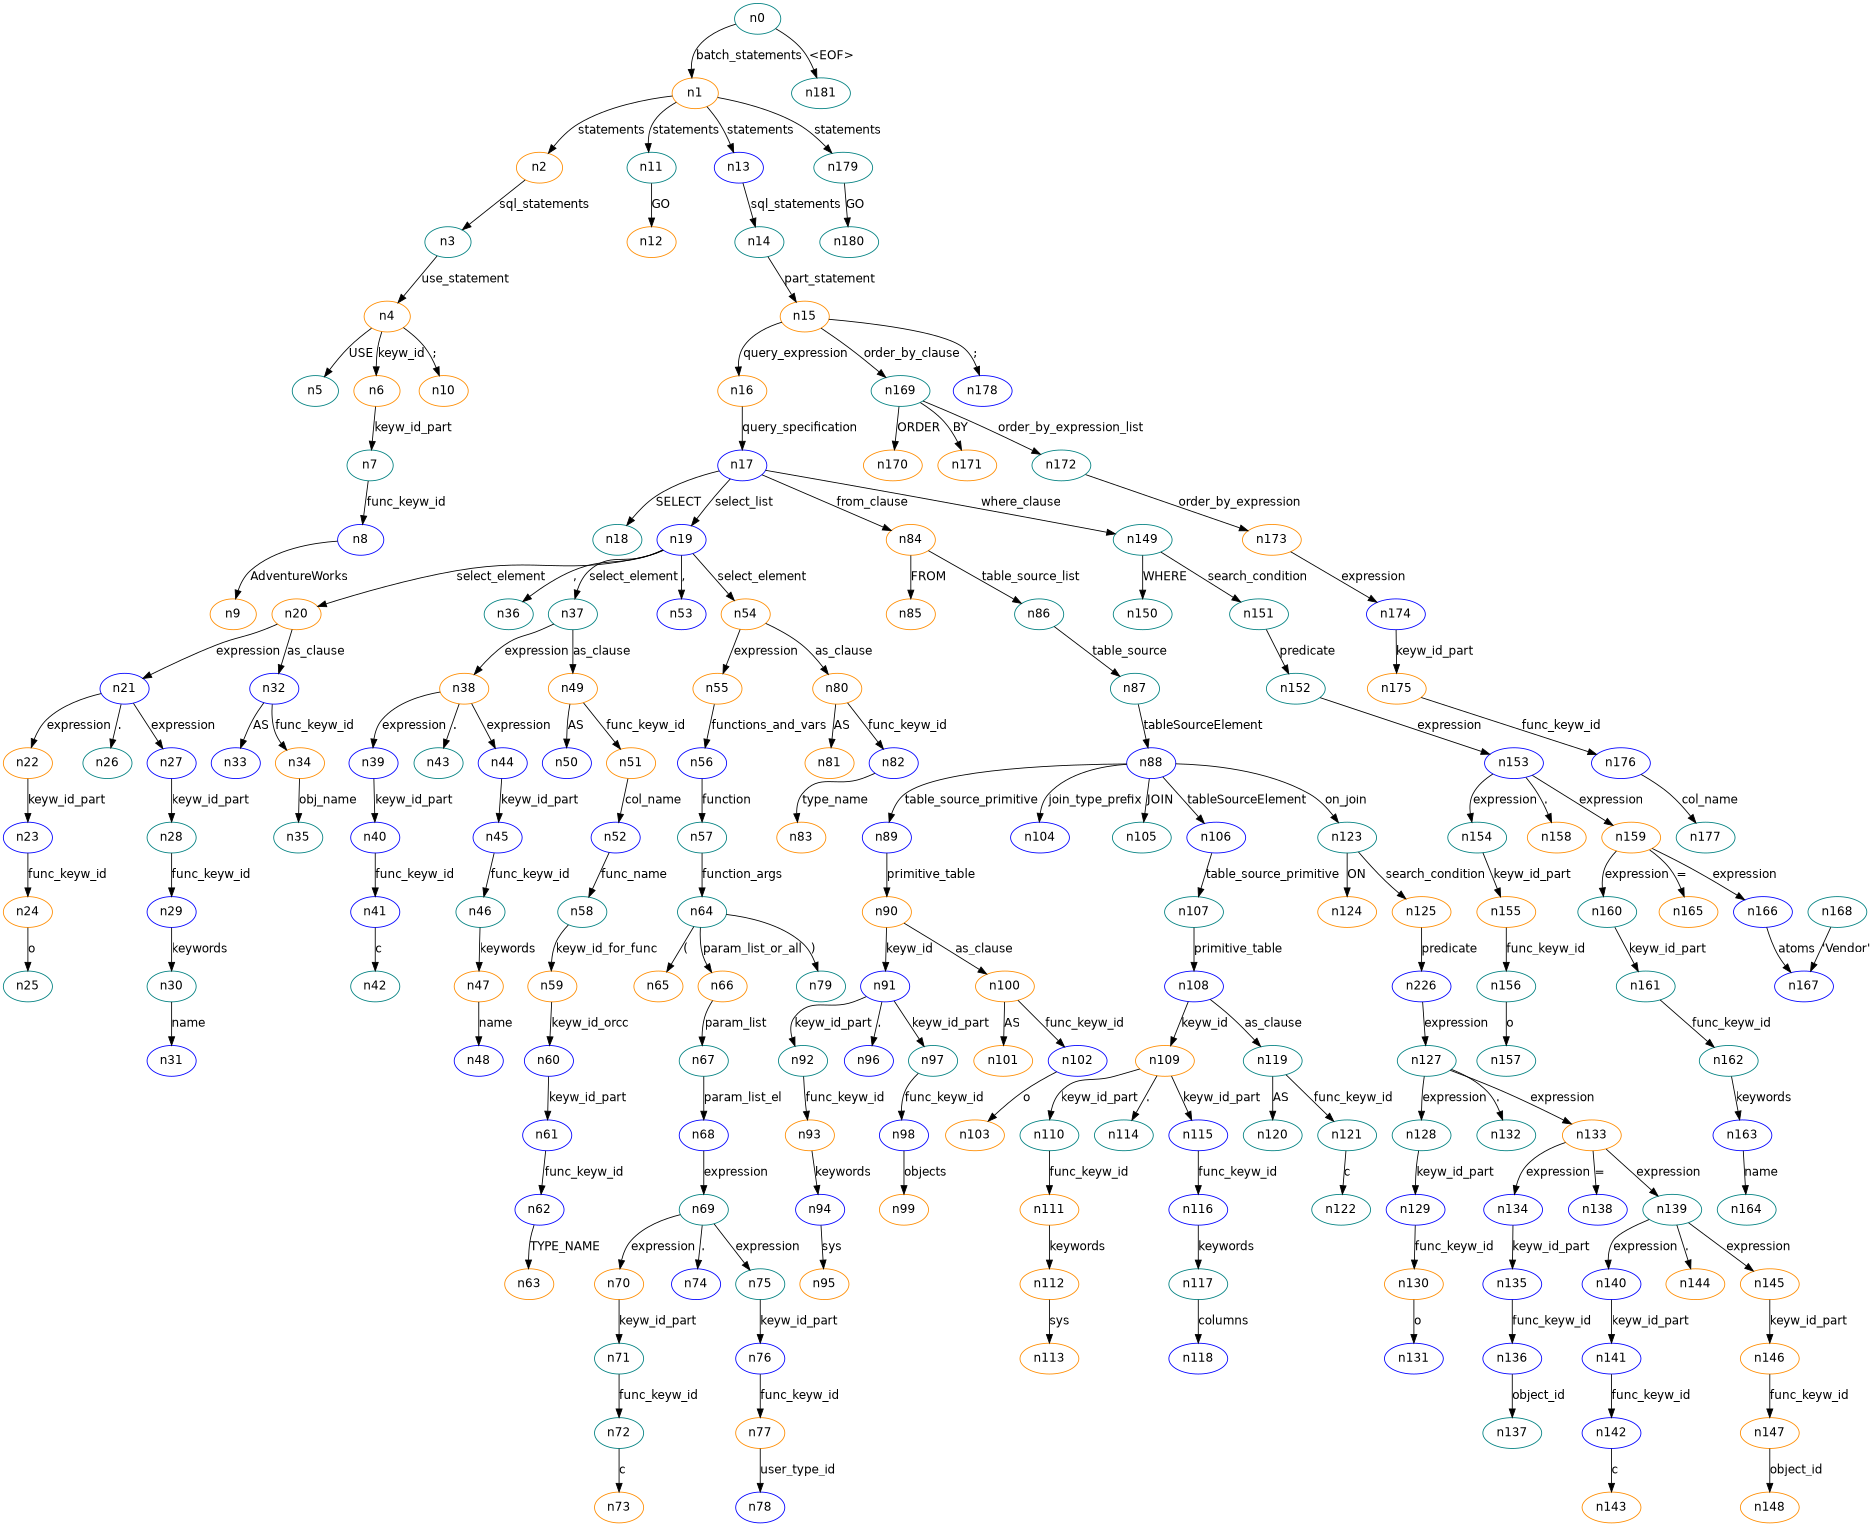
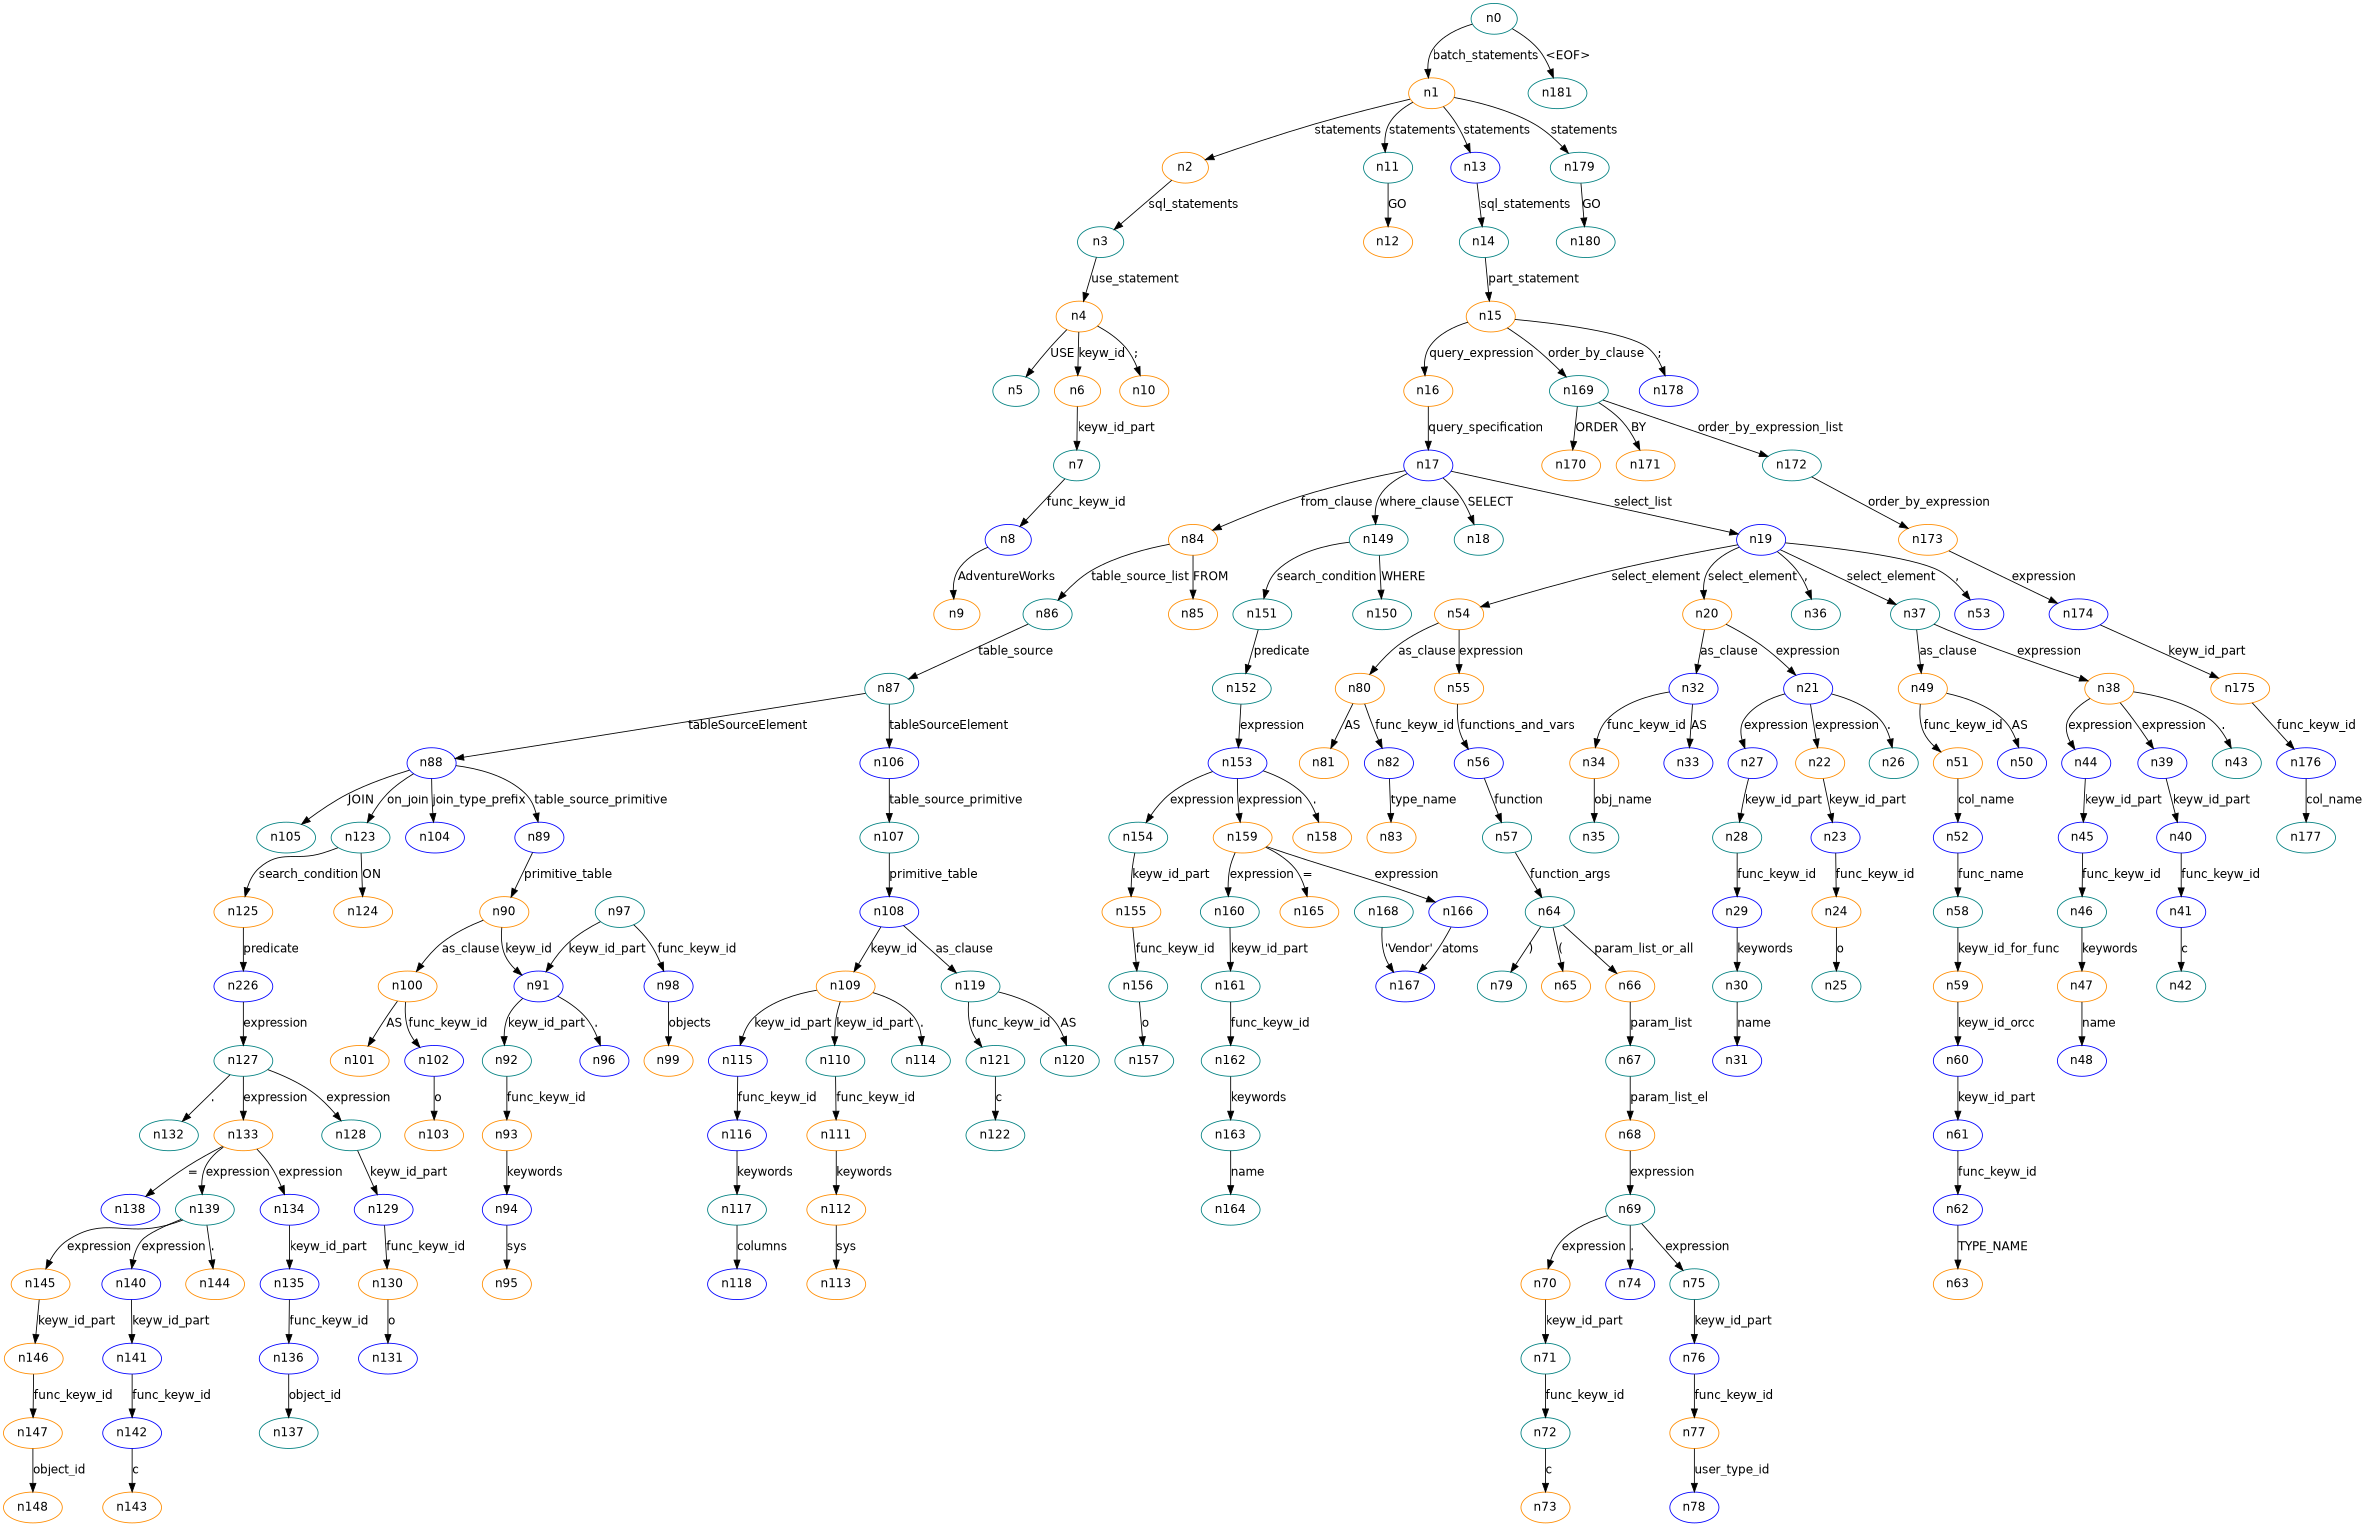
  digraph {
    fontname="DejaVu Sans"
    node [color=teal fontname="DejaVu Sans"]
    edge [fontname="DejaVu Sans"]
    n1 [color=darkorange]
    n0
    n181
    n2 [color=darkorange]
    n11
    n13 [color=blue]
    n179
    n3
    n12 [color=darkorange]
    n14
    n180
    n4 [color=darkorange]
    n5
    n6 [color=darkorange]
    n10 [color=darkorange]
    n7
    n8 [color=blue]
    n9 [color=darkorange]
    n15 [color=darkorange]
    n16 [color=darkorange]
    n169
    n178 [color=blue]
    n17 [color=blue]
    n170 [color=darkorange]
    n171 [color=darkorange]
    n172
    n18
    n19 [color=blue]
    n84 [color=darkorange]
    n149
    n20 [color=darkorange]
    n36
    n37
    n53 [color=blue]
    n54 [color=darkorange]
    n85 [color=darkorange]
    n86
    n150
    n151
    n21 [color=blue]
    n32 [color=blue]
    n38 [color=darkorange]
    n49 [color=darkorange]
    n55 [color=darkorange]
    n80 [color=darkorange]
    n22 [color=darkorange]
    n26
    n27 [color=blue]
    n33 [color=blue]
    n34 [color=darkorange]
    n23 [color=blue]
    n28
    n24 [color=darkorange]
    n25
    n29 [color=blue]
    n30
    n31 [color=blue]
    n35
    n39 [color=blue]
    n43
    n44 [color=blue]
    n50 [color=blue]
    n51 [color=darkorange]
    n40 [color=blue]
    n45 [color=blue]
    n41 [color=blue]
    n42
    n46
    n47 [color=darkorange]
    n48 [color=blue]
    n52 [color=blue]
    n58
    n56 [color=blue]
    n81 [color=darkorange]
    n82 [color=blue]
    n57
    n64
    n59 [color=darkorange]
    n65 [color=darkorange]
    n66 [color=darkorange]
    n79
    n60 [color=blue]
    n61 [color=blue]
    n62 [color=blue]
    n63 [color=darkorange]
    n67
-   n68 [color=blue]
+   n68 [color=darkorange]
    n69
    n70 [color=darkorange]
    n74 [color=blue]
    n75
    n71
    n76 [color=blue]
    n72
    n73 [color=darkorange]
    n77 [color=darkorange]
    n78 [color=blue]
    n83 [color=darkorange]
    n87
    n88 [color=blue]
    n89 [color=blue]
    n104 [color=blue]
    n105
    n106 [color=blue]
    n123
    n90 [color=darkorange]
    n107
    n124 [color=darkorange]
    n125 [color=darkorange]
    n91 [color=blue]
    n100 [color=darkorange]
    n92
    n96 [color=blue]
    n97
    n101 [color=darkorange]
    n102 [color=blue]
    n93 [color=darkorange]
    n98 [color=blue]
    n94 [color=blue]
    n95 [color=darkorange]
    n99 [color=darkorange]
    n103 [color=darkorange]
    n108 [color=blue]
    n109 [color=darkorange]
    n119
    n110
    n114
    n115 [color=blue]
    n120
    n121
    n111 [color=darkorange]
    n116 [color=blue]
    n112 [color=darkorange]
    n113 [color=darkorange]
    n117
    n118 [color=blue]
    n122
    n126 [color=blue label=n226]
    n127
    n128
    n132
    n133 [color=darkorange]
    n129 [color=blue]
    n134 [color=blue]
    n138 [color=blue]
    n139
    n130 [color=darkorange]
    n131 [color=blue]
    n135 [color=blue]
    n140 [color=blue]
    n144 [color=darkorange]
    n145 [color=darkorange]
    n136 [color=blue]
    n137
    n141 [color=blue]
    n146 [color=darkorange]
    n142 [color=blue]
    n143 [color=darkorange]
    n147 [color=darkorange]
    n148 [color=darkorange]
    n152
    n153 [color=blue]
    n154
    n158 [color=darkorange]
    n159 [color=darkorange]
    n155 [color=darkorange]
    n160
    n165 [color=darkorange]
    n166 [color=blue]
    n156
    n157
    n161
    n167 [color=blue]
    n162
-   n163 [color=blue]
+   n163
    n164
    n168
    n173 [color=darkorange]
    n174 [color=blue]
    n175 [color=darkorange]
    n176 [color=blue]
    n177
    n1 -> n2 [label=statements]
    n1 -> n11 [label=statements]
    n1 -> n13 [label=statements]
    n1 -> n179 [label=statements]
    n0 -> n1 [label=batch_statements]
    n0 -> n181 [label="<EOF>"]
    n2 -> n3 [label=sql_statements]
    n11 -> n12 [label=GO]
    n13 -> n14 [label=sql_statements]
    n179 -> n180 [label=GO]
    n3 -> n4 [label=use_statement]
    n14 -> n15 [label=part_statement]
    n4 -> n5 [label=USE]
    n4 -> n6 [label=keyw_id]
    n4 -> n10 [label=";"]
    n6 -> n7 [label=keyw_id_part]
    n7 -> n8 [label=func_keyw_id]
    n8 -> n9 [label=AdventureWorks]
    n15 -> n16 [label=query_expression]
    n15 -> n169 [label=order_by_clause]
    n15 -> n178 [label=";"]
    n16 -> n17 [label=query_specification]
    n169 -> n170 [label=ORDER]
    n169 -> n171 [label=BY]
    n169 -> n172 [label=order_by_expression_list]
    n17 -> n18 [label=SELECT]
    n17 -> n19 [label=select_list]
    n17 -> n84 [label=from_clause]
    n17 -> n149 [label=where_clause]
    n172 -> n173 [label=order_by_expression]
    n19 -> n20 [label=select_element]
    n19 -> n36 [label=","]
    n19 -> n37 [label=select_element]
    n19 -> n53 [label=","]
    n19 -> n54 [label=select_element]
    n84 -> n85 [label=FROM]
    n84 -> n86 [label=table_source_list]
    n149 -> n150 [label=WHERE]
    n149 -> n151 [label=search_condition]
    n20 -> n21 [label=expression]
    n20 -> n32 [label=as_clause]
    n37 -> n38 [label=expression]
    n37 -> n49 [label=as_clause]
    n54 -> n55 [label=expression]
    n54 -> n80 [label=as_clause]
    n86 -> n87 [label=table_source]
    n151 -> n152 [label=predicate]
    n21 -> n22 [label=expression]
    n21 -> n26 [label="."]
    n21 -> n27 [label=expression]
    n32 -> n33 [label=AS]
    n32 -> n34 [label=func_keyw_id]
    n38 -> n39 [label=expression]
    n38 -> n43 [label="."]
    n38 -> n44 [label=expression]
    n49 -> n50 [label=AS]
    n49 -> n51 [label=func_keyw_id]
    n55 -> n56 [label=functions_and_vars]
    n80 -> n81 [label=AS]
    n80 -> n82 [label=func_keyw_id]
    n22 -> n23 [label=keyw_id_part]
    n27 -> n28 [label=keyw_id_part]
    n34 -> n35 [label=obj_name]
    n23 -> n24 [label=func_keyw_id]
    n28 -> n29 [label=func_keyw_id]
    n24 -> n25 [label=o]
    n29 -> n30 [label=keywords]
    n30 -> n31 [label=name]
    n39 -> n40 [label=keyw_id_part]
    n44 -> n45 [label=keyw_id_part]
    n51 -> n52 [label=col_name]
    n40 -> n41 [label=func_keyw_id]
    n45 -> n46 [label=func_keyw_id]
    n41 -> n42 [label=c]
    n46 -> n47 [label=keywords]
    n47 -> n48 [label=name]
    n52 -> n58 [label=func_name]
    n58 -> n59 [label=keyw_id_for_func]
    n56 -> n57 [label=function]
    n82 -> n83 [label=type_name]
    n57 -> n64 [label=function_args]
    n64 -> n65 [label="("]
    n64 -> n66 [label=param_list_or_all]
    n64 -> n79 [label=")"]
    n59 -> n60 [label=keyw_id_orcc]
    n66 -> n67 [label=param_list]
    n60 -> n61 [label=keyw_id_part]
    n61 -> n62 [label=func_keyw_id]
    n62 -> n63 [label=TYPE_NAME]
    n67 -> n68 [label=param_list_el]
    n68 -> n69 [label=expression]
    n69 -> n70 [label=expression]
    n69 -> n74 [label="."]
    n69 -> n75 [label=expression]
    n70 -> n71 [label=keyw_id_part]
    n75 -> n76 [label=keyw_id_part]
    n71 -> n72 [label=func_keyw_id]
    n76 -> n77 [label=func_keyw_id]
    n72 -> n73 [label=c]
    n77 -> n78 [label=user_type_id]
    n87 -> n88 [label=tableSourceElement]
    n88 -> n89 [label=table_source_primitive]
    n88 -> n104 [label=join_type_prefix]
    n88 -> n105 [label=JOIN]
-   n88 -> n106 [label=tableSourceElement]
+   n87 -> n106 [label=tableSourceElement]
    n88 -> n123 [label=on_join]
    n89 -> n90 [label=primitive_table]
    n106 -> n107 [label=table_source_primitive]
    n123 -> n124 [label=ON]
    n123 -> n125 [label=search_condition]
    n90 -> n91 [label=keyw_id]
    n90 -> n100 [label=as_clause]
    n107 -> n108 [label=primitive_table]
    n125 -> n126 [label=predicate]
    n91 -> n92 [label=keyw_id_part]
    n91 -> n96 [label="."]
-   n91 -> n97 [label=keyw_id_part]
+   n97 -> n91 [label=keyw_id_part]
    n100 -> n101 [label=AS]
    n100 -> n102 [label=func_keyw_id]
    n92 -> n93 [label=func_keyw_id]
    n97 -> n98 [label=func_keyw_id]
    n102 -> n103 [label=o]
    n93 -> n94 [label=keywords]
    n98 -> n99 [label=objects]
    n94 -> n95 [label=sys]
    n108 -> n109 [label=keyw_id]
    n108 -> n119 [label=as_clause]
    n109 -> n110 [label=keyw_id_part]
    n109 -> n114 [label="."]
    n109 -> n115 [label=keyw_id_part]
    n119 -> n120 [label=AS]
    n119 -> n121 [label=func_keyw_id]
    n110 -> n111 [label=func_keyw_id]
    n115 -> n116 [label=func_keyw_id]
    n121 -> n122 [label=c]
    n111 -> n112 [label=keywords]
    n116 -> n117 [label=keywords]
    n112 -> n113 [label=sys]
    n117 -> n118 [label=columns]
    n126 -> n127 [label=expression]
    n127 -> n128 [label=expression]
    n127 -> n132 [label="."]
    n127 -> n133 [label=expression]
    n128 -> n129 [label=keyw_id_part]
    n133 -> n134 [label=expression]
    n133 -> n138 [label="="]
    n133 -> n139 [label=expression]
    n129 -> n130 [label=func_keyw_id]
    n134 -> n135 [label=keyw_id_part]
    n139 -> n140 [label=expression]
    n139 -> n144 [label="."]
    n139 -> n145 [label=expression]
    n130 -> n131 [label=o]
    n135 -> n136 [label=func_keyw_id]
    n140 -> n141 [label=keyw_id_part]
    n145 -> n146 [label=keyw_id_part]
    n136 -> n137 [label=object_id]
    n141 -> n142 [label=func_keyw_id]
    n146 -> n147 [label=func_keyw_id]
    n142 -> n143 [label=c]
    n147 -> n148 [label=object_id]
    n152 -> n153 [label=expression]
    n153 -> n154 [label=expression]
    n153 -> n158 [label="."]
    n153 -> n159 [label=expression]
    n154 -> n155 [label=keyw_id_part]
    n159 -> n160 [label=expression]
    n159 -> n165 [label="="]
    n159 -> n166 [label=expression]
    n155 -> n156 [label=func_keyw_id]
    n160 -> n161 [label=keyw_id_part]
    n166 -> n167 [label=atoms]
    n156 -> n157 [label=o]
    n161 -> n162 [label=func_keyw_id]
    n162 -> n163 [label=keywords]
    n163 -> n164 [label=name]
    n168 -> n167 [label="'Vendor'"]
    n173 -> n174 [label=expression]
    n174 -> n175 [label=keyw_id_part]
    n175 -> n176 [label=func_keyw_id]
    n176 -> n177 [label=col_name]
  }
